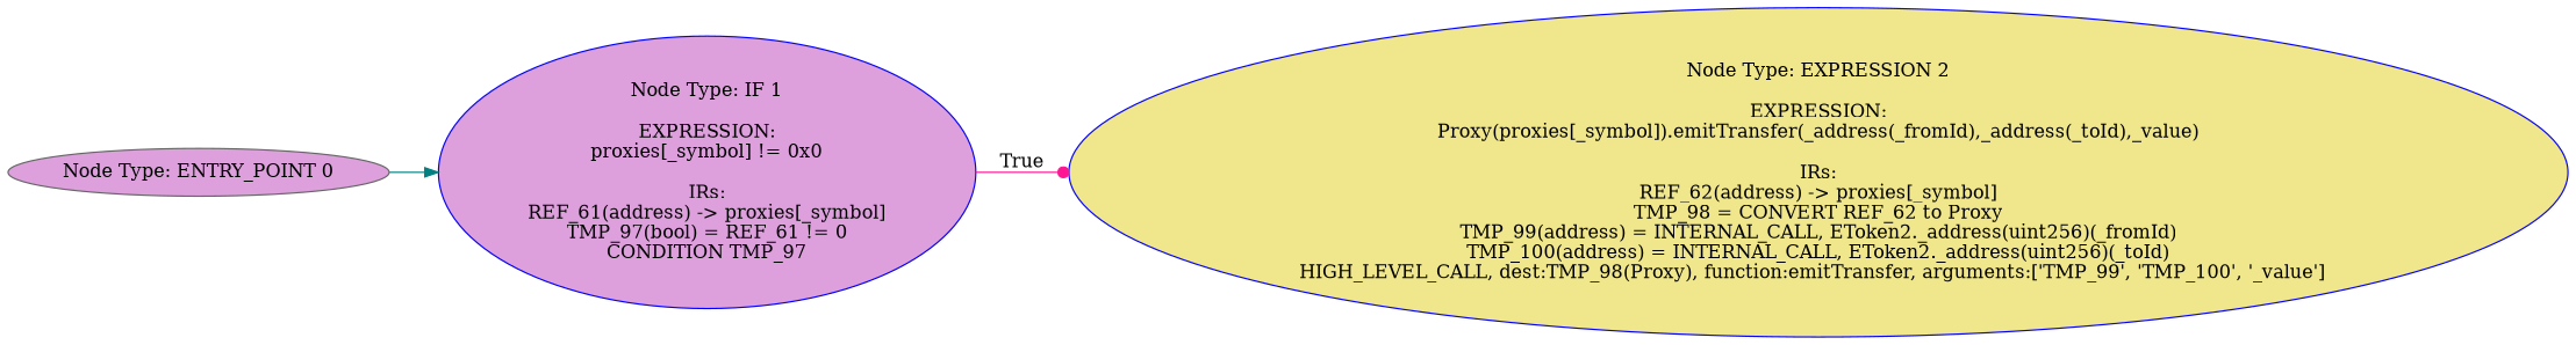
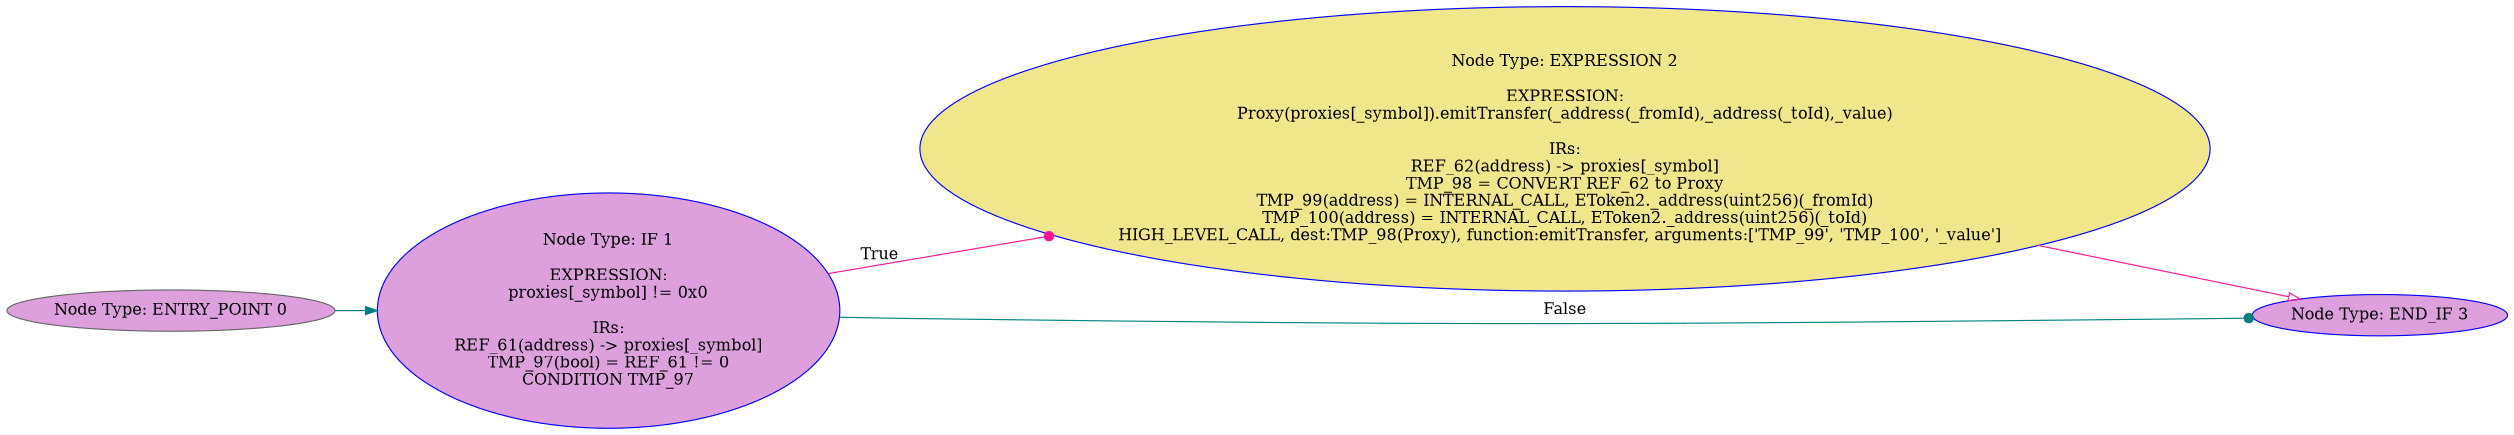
  digraph {
    rankdir=LR
    node [style=filled fillcolor=plum color=blue]
    edge [color=teal style=solid arrowhead=dot]
    n1 [label="Node Type: ENTRY_POINT 0\n" color=gray40]
    n2 [label="Node Type: IF 1\n\nEXPRESSION:\nproxies[_symbol] != 0x0\n\nIRs:\nREF_61(address) -> proxies[_symbol]\nTMP_97(bool) = REF_61 != 0\nCONDITION TMP_97"]
    n3 [label="Node Type: EXPRESSION 2\n\nEXPRESSION:\nProxy(proxies[_symbol]).emitTransfer(_address(_fromId),_address(_toId),_value)\n\nIRs:\nREF_62(address) -> proxies[_symbol]\nTMP_98 = CONVERT REF_62 to Proxy\nTMP_99(address) = INTERNAL_CALL, EToken2._address(uint256)(_fromId)\nTMP_100(address) = INTERNAL_CALL, EToken2._address(uint256)(_toId)\nHIGH_LEVEL_CALL, dest:TMP_98(Proxy), function:emitTransfer, arguments:['TMP_99', 'TMP_100', '_value']  " fillcolor=khaki]
+   n4 [label="Node Type: END_IF 3\n"]
    n1 -> n2 [arrowhead=normal]
    n2 -> n3 [label=True color=deeppink]
+   n2 -> n4 [label=False]
+   n3 -> n4 [color=deeppink arrowhead=onormal]
  }
